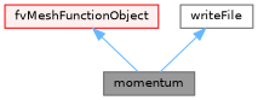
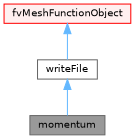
  digraph {
    node [color=gray40 fontname=Helvetica fontsize=10 shape=box style=filled]
    edge [color=steelblue1 dir=back fontname=Helvetica fontsize=10 labelfontname=Helvetica labelfontsize=10 style=solid]
    n1 [fillcolor=grey60 fontcolor=black height=0.2 label=momentum width=0.4]
    n2 [color=red fillcolor="#FFF0F0" height=0.2 label=fvMeshFunctionObject width=0.4]
    n3 [fillcolor=white height=0.2 label=writeFile width=0.4]
-   n2 -> n1
+   n2 -> n3
    n3 -> n1
  }
